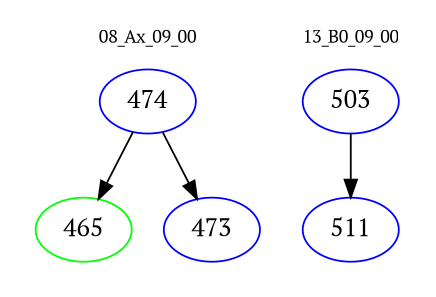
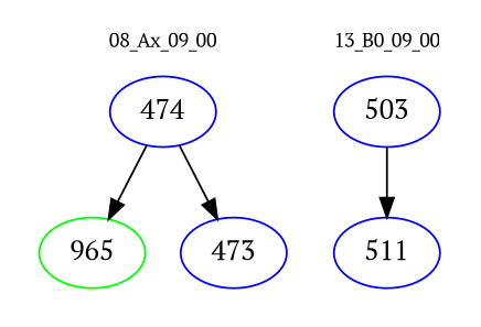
  digraph {
    fontname="PT Serif"
    node [color=blue fontname="PT Serif"]
    edge [color=black fontname="PT Serif"]
    n1 [label=474]
-   n2 [color=green label=465]
+   n2 [color=green label=965]
    n3 [label=473]
    n4 [label=503]
    n5 [label=511]
    subgraph cluster_1 {
      color=white
      fontsize=10
      label="08_Ax_09_00"
      n1
      n2
      n3
    }
    subgraph cluster_2 {
      color=white
      fontsize=10
      label="13_B0_09_00"
      n4
      n5
    }
    n1 -> n2
    n1 -> n3
    n4 -> n5
  }
